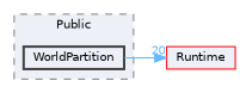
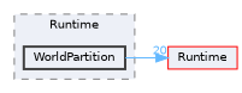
  digraph {
    compound=true
    rankdir=LR
    node [fillcolor="#edf0f7" fontname=Helvetica fontsize=10 shape=box]
    n1 [color=grey25 height=0.2 label=WorldPartition style="filled,bold" width=0.4]
    n2 [color=red height=0.2 label=Runtime style=filled width=0.4]
    subgraph cluster_1 {
      bgcolor="#edf0f7"
      fontname=Helvetica
      fontsize=10
-     label=Public
+     label=Runtime
      pencolor=grey50
      style="filled,dashed"
      n1
    }
    n1 -> n2 [color=steelblue1 fontcolor=steelblue1 fontname=Helvetica fontsize=10 headlabel=20 labeldistance=1.5 labelfontname=Helvetica labelfontsize=10]
  }
